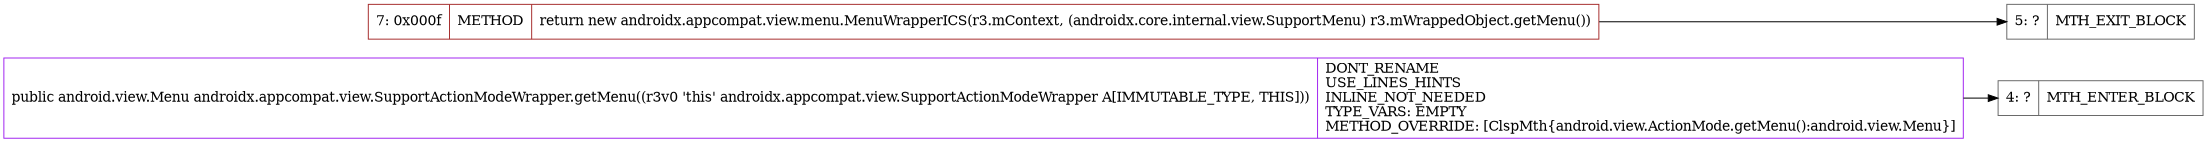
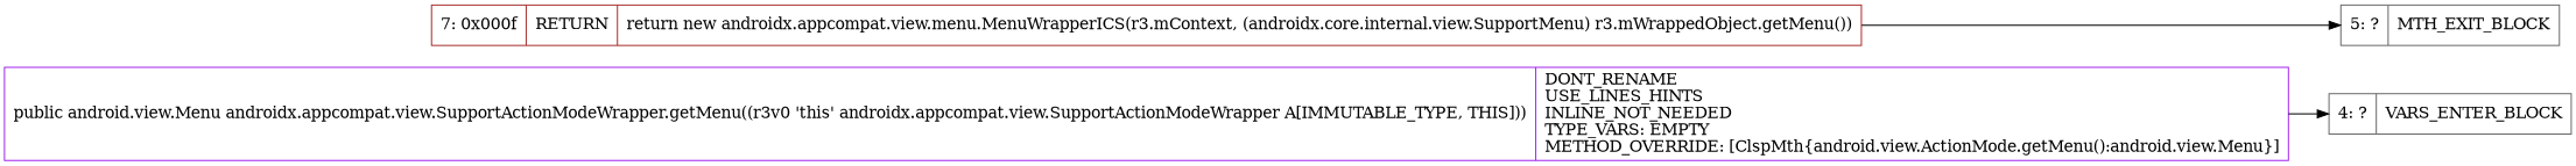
  digraph {
    fontname="DejaVu Serif"
    rankdir=LR
    node [color=gray40 fontname="DejaVu Serif" shape=record]
    edge [fontname="DejaVu Serif"]
-   n1 [label="{4\:\ ?|MTH_ENTER_BLOCK\l}"]
-   n2 [color=brown label="{7\:\ 0x000f|METHOD\l|return new androidx.appcompat.view.menu.MenuWrapperICS(r3.mContext, (androidx.core.internal.view.SupportMenu) r3.mWrappedObject.getMenu())\l}"]
+   n1 [label="{4\:\ ?|VARS_ENTER_BLOCK\l}"]
+   n2 [color=brown label="{7\:\ 0x000f|RETURN\l|return new androidx.appcompat.view.menu.MenuWrapperICS(r3.mContext, (androidx.core.internal.view.SupportMenu) r3.mWrappedObject.getMenu())\l}"]
    n3 [label="{5\:\ ?|MTH_EXIT_BLOCK\l}"]
    n4 [color=purple label="{public android.view.Menu androidx.appcompat.view.SupportActionModeWrapper.getMenu((r3v0 'this' androidx.appcompat.view.SupportActionModeWrapper A[IMMUTABLE_TYPE, THIS]))  | DONT_RENAME\lUSE_LINES_HINTS\lINLINE_NOT_NEEDED\lTYPE_VARS: EMPTY\lMETHOD_OVERRIDE: [ClspMth\{android.view.ActionMode.getMenu():android.view.Menu\}]\l}"]
    n2 -> n3
    n4 -> n1
  }
